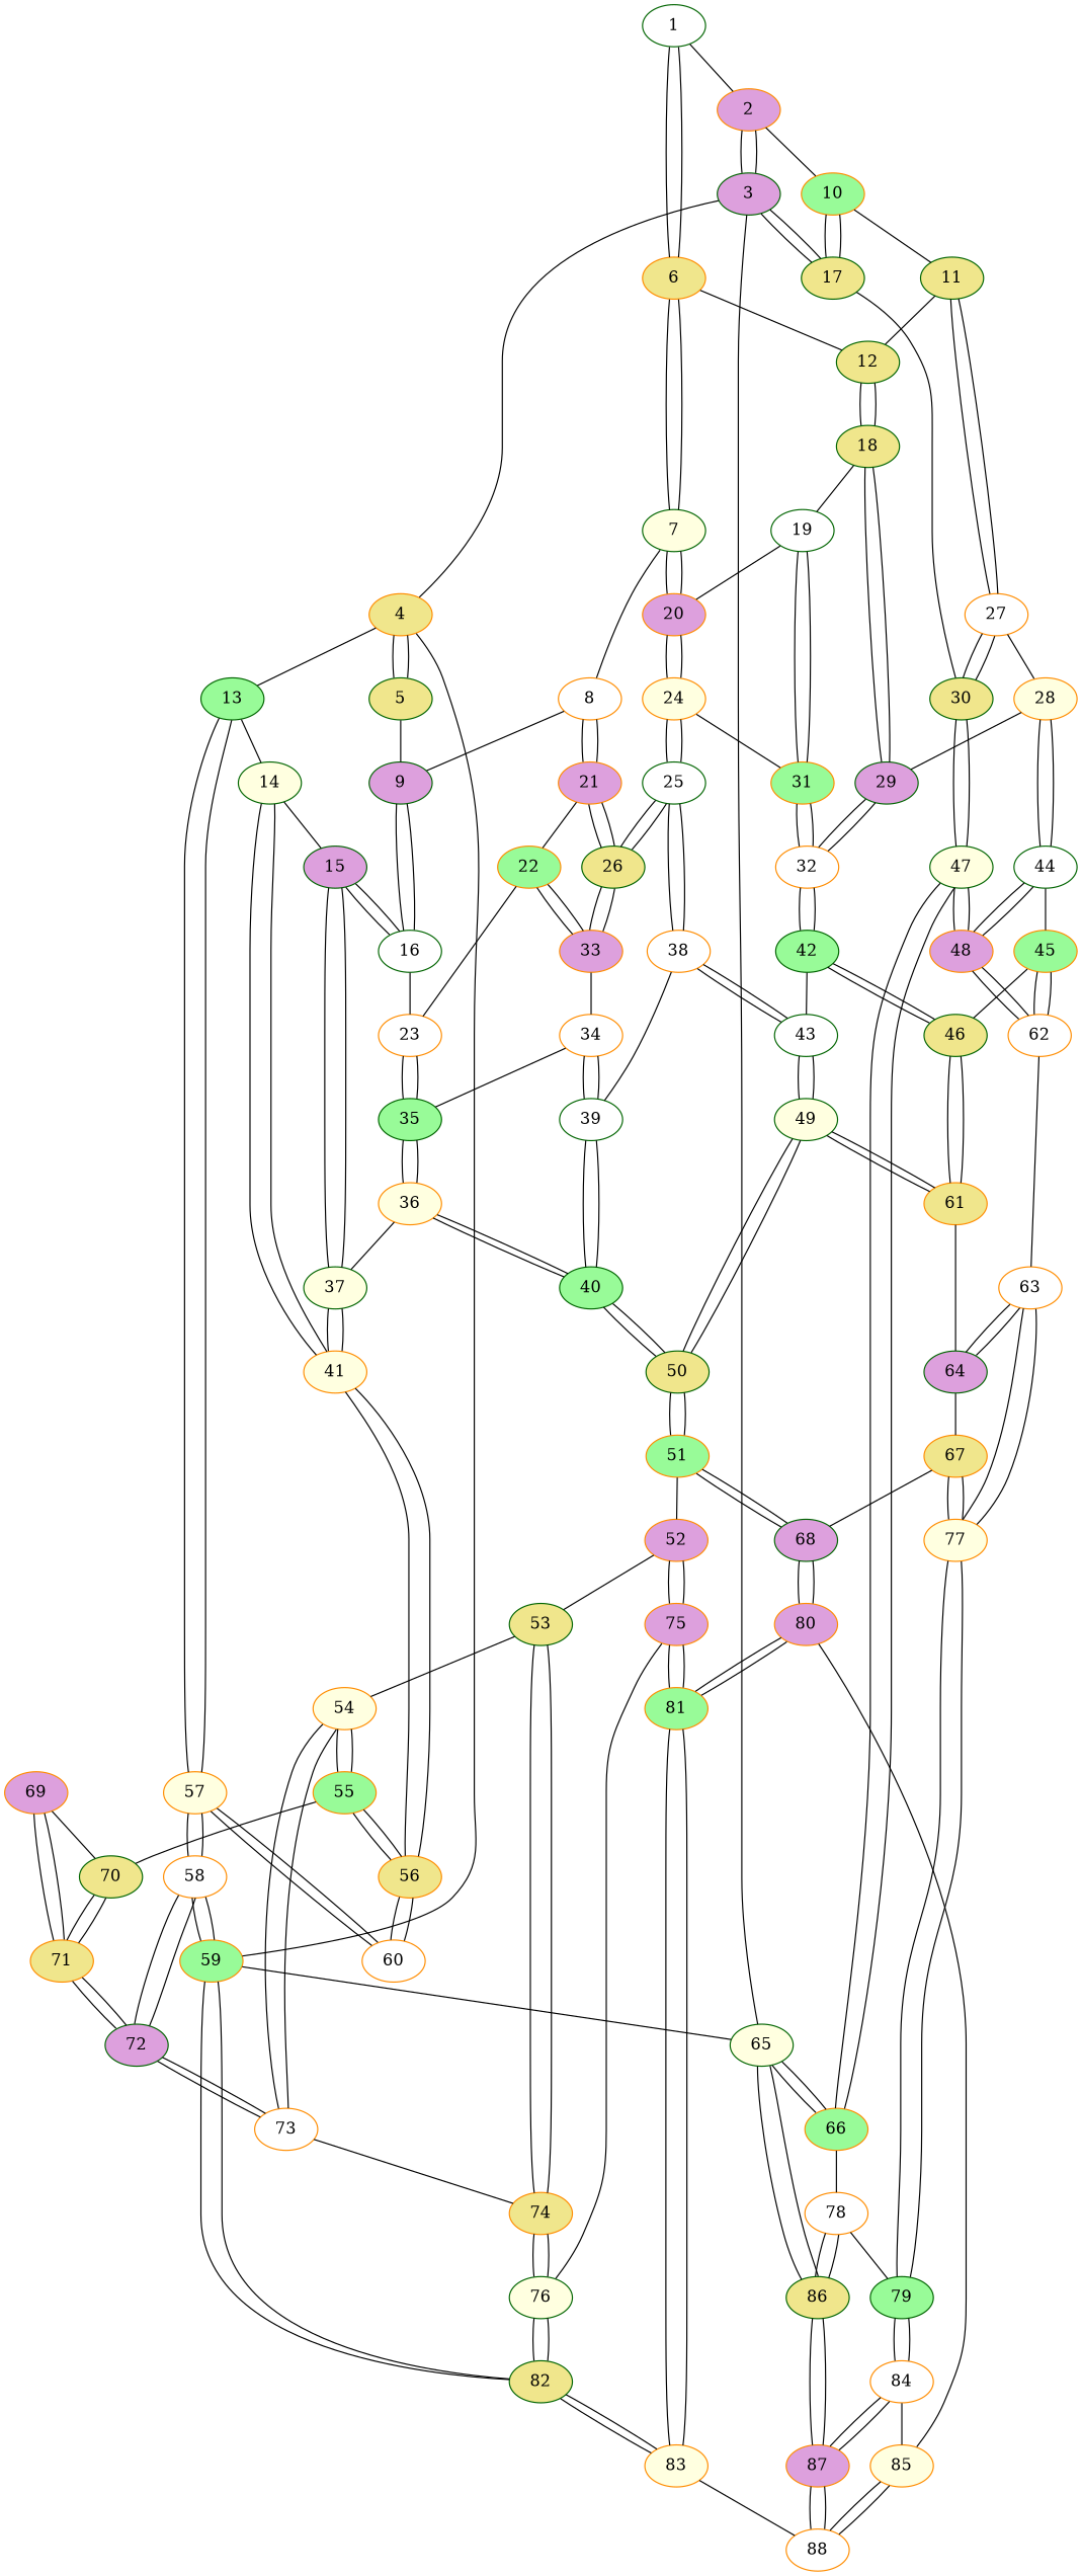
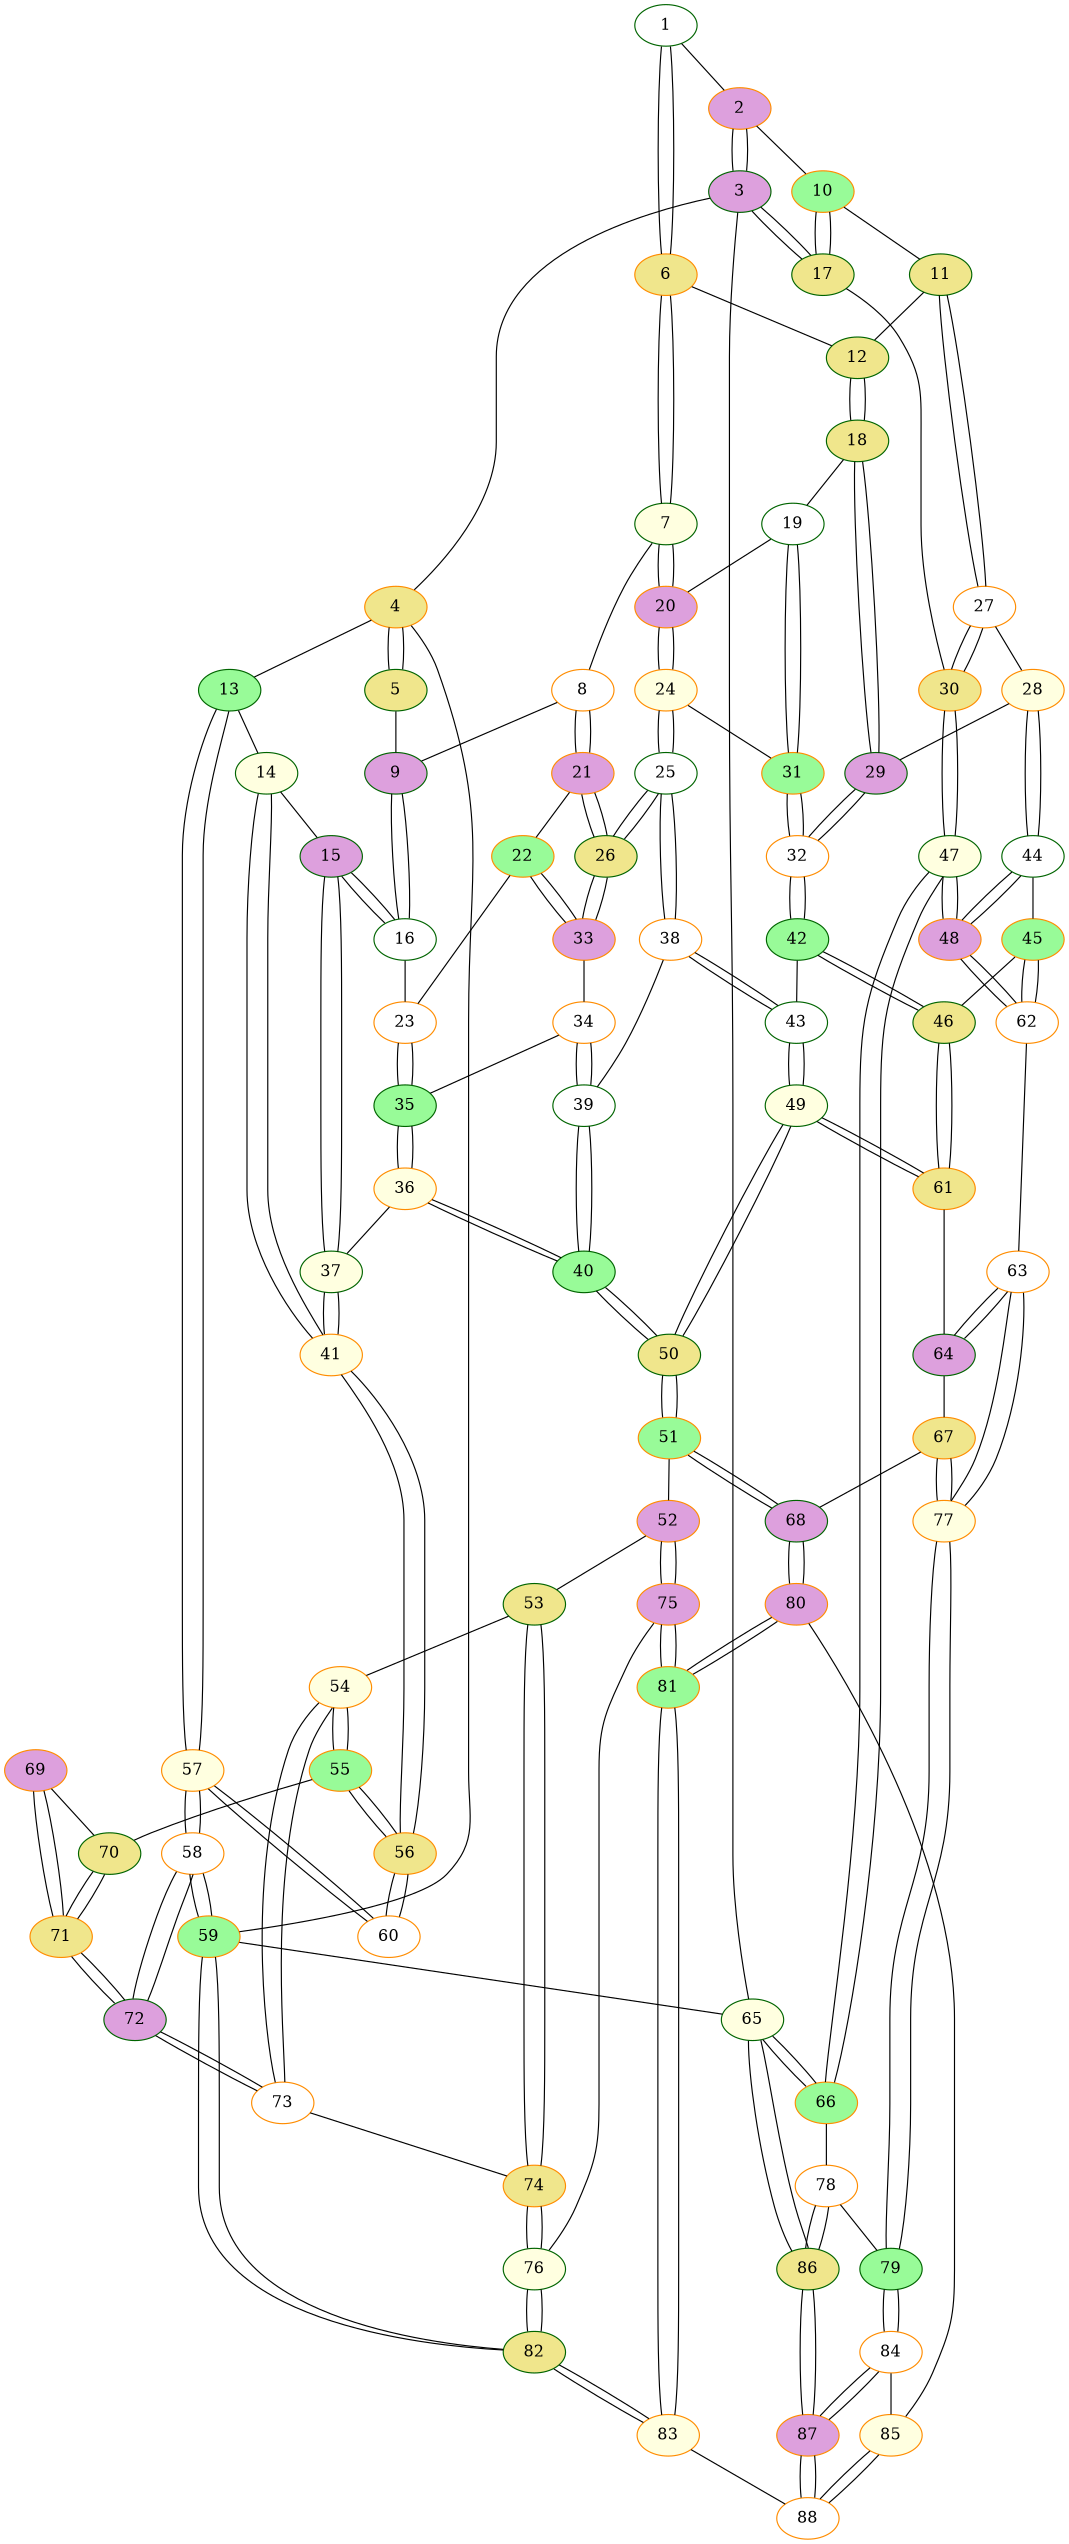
  graph {
    node [color=darkorange fillcolor=white style=filled]
    1 [color=darkgreen]
    2 [fillcolor=plum]
    6 [fillcolor=khaki]
    3 [color=darkgreen fillcolor=plum]
    10 [fillcolor=palegreen]
    7 [color=darkgreen fillcolor=lightyellow]
    12 [color=darkgreen fillcolor=khaki]
    4 [fillcolor=khaki]
    17 [color=darkgreen fillcolor=khaki]
    65 [color=darkgreen fillcolor=lightyellow]
    11 [color=darkgreen fillcolor=khaki]
    5 [color=darkgreen fillcolor=khaki]
    13 [color=darkgreen fillcolor=palegreen]
    59 [fillcolor=palegreen]
-   30 [color=darkgreen fillcolor=khaki]
+   30 [fillcolor=khaki]
    66 [fillcolor=palegreen]
    86 [color=darkgreen fillcolor=khaki]
    9 [color=darkgreen fillcolor=plum]
    14 [color=darkgreen fillcolor=lightyellow]
    57 [fillcolor=lightyellow]
    82 [color=darkgreen fillcolor=khaki]
    16 [color=darkgreen]
    8
    20 [fillcolor=plum]
    18 [color=darkgreen fillcolor=khaki]
    21 [fillcolor=plum]
    24 [fillcolor=lightyellow]
    22 [fillcolor=palegreen]
    26 [color=darkgreen fillcolor=khaki]
    23
    27
    28 [fillcolor=lightyellow]
    19 [color=darkgreen]
    29 [color=darkgreen fillcolor=plum]
    15 [color=darkgreen fillcolor=plum]
    41 [fillcolor=lightyellow]
    60
    58
    37 [color=darkgreen fillcolor=lightyellow]
    56 [fillcolor=khaki]
    35 [color=darkgreen fillcolor=palegreen]
    47 [color=darkgreen fillcolor=lightyellow]
    31 [fillcolor=palegreen]
    32
    25 [color=darkgreen]
    33 [fillcolor=plum]
    34
    36 [fillcolor=lightyellow]
    38
    39 [color=darkgreen]
    43 [color=darkgreen]
    44 [color=darkgreen]
    45 [fillcolor=palegreen]
    48 [fillcolor=plum]
    42 [color=darkgreen fillcolor=palegreen]
    46 [color=darkgreen fillcolor=khaki]
    40 [color=darkgreen fillcolor=palegreen]
    50 [color=darkgreen fillcolor=khaki]
    49 [color=darkgreen fillcolor=lightyellow]
    51 [fillcolor=palegreen]
    61 [fillcolor=khaki]
    62
    63
    64 [color=darkgreen fillcolor=plum]
    78
    52 [fillcolor=plum]
    68 [color=darkgreen fillcolor=plum]
    53 [color=darkgreen fillcolor=khaki]
    75 [fillcolor=plum]
    80 [fillcolor=plum]
    54 [fillcolor=lightyellow]
    74 [fillcolor=khaki]
    76 [color=darkgreen fillcolor=lightyellow]
    81 [fillcolor=palegreen]
    55 [fillcolor=palegreen]
    73
    70 [color=darkgreen fillcolor=khaki]
    71 [fillcolor=khaki]
    72 [color=darkgreen fillcolor=plum]
    83 [fillcolor=lightyellow]
    67 [fillcolor=khaki]
    77 [fillcolor=lightyellow]
    79 [color=darkgreen fillcolor=palegreen]
    87 [fillcolor=plum]
    85 [fillcolor=lightyellow]
    69 [fillcolor=plum]
    84
    88
    1 -- 2
    1 -- 6
    1 -- 6
    2 -- 3
    2 -- 3
    2 -- 10
    6 -- 7
    6 -- 7
    6 -- 12
    3 -- 4
    3 -- 17
    3 -- 17
    3 -- 65
    10 -- 17
    10 -- 17
    10 -- 11
    7 -- 8
    7 -- 20
    7 -- 20
    12 -- 18
    12 -- 18
    4 -- 5
    4 -- 5
    4 -- 13
    4 -- 59
    17 -- 30
    65 -- 66
    65 -- 66
    65 -- 86
    65 -- 86
    11 -- 12
    11 -- 27
    11 -- 27
    5 -- 9
    13 -- 14
    13 -- 57
    13 -- 57
    59 -- 65
    59 -- 82
    59 -- 82
    30 -- 47
    30 -- 47
    66 -- 78
    86 -- 87
    86 -- 87
    9 -- 16
    9 -- 16
    14 -- 15
    14 -- 41
    14 -- 41
    57 -- 60
    57 -- 60
    57 -- 58
    57 -- 58
    82 -- 83
    82 -- 83
    16 -- 23
    8 -- 9
    8 -- 21
    8 -- 21
    20 -- 24
    20 -- 24
    18 -- 19
    18 -- 29
    18 -- 29
    21 -- 22
    21 -- 26
    21 -- 26
    24 -- 31
    24 -- 25
    24 -- 25
    22 -- 23
    22 -- 33
    22 -- 33
    26 -- 33
    26 -- 33
    23 -- 35
    23 -- 35
    27 -- 30
    27 -- 30
    27 -- 28
    28 -- 29
    28 -- 44
    28 -- 44
    19 -- 20
    19 -- 31
    19 -- 31
    29 -- 32
    29 -- 32
    15 -- 16
    15 -- 16
    15 -- 37
    15 -- 37
    41 -- 56
    41 -- 56
    58 -- 59
    58 -- 59
    58 -- 72
    58 -- 72
    37 -- 41
    37 -- 41
    56 -- 60
    56 -- 60
    35 -- 36
    35 -- 36
    47 -- 66
    47 -- 66
    47 -- 48
    47 -- 48
    31 -- 32
    31 -- 32
    32 -- 42
    32 -- 42
    25 -- 26
    25 -- 26
    25 -- 38
    25 -- 38
    33 -- 34
    34 -- 35
    34 -- 39
    34 -- 39
    36 -- 37
    36 -- 40
    36 -- 40
    38 -- 39
    38 -- 43
    38 -- 43
    39 -- 40
    39 -- 40
    43 -- 49
    43 -- 49
    44 -- 45
    44 -- 48
    44 -- 48
    45 -- 46
    45 -- 62
    45 -- 62
    48 -- 62
    48 -- 62
    42 -- 43
    42 -- 46
    42 -- 46
    46 -- 61
    46 -- 61
    40 -- 50
    40 -- 50
    50 -- 51
    50 -- 51
    49 -- 50
    49 -- 50
    49 -- 61
    49 -- 61
    51 -- 52
    51 -- 68
    51 -- 68
    61 -- 64
    62 -- 63
    63 -- 64
    63 -- 64
    63 -- 77
    63 -- 77
    64 -- 67
    78 -- 86
    78 -- 86
    78 -- 79
    52 -- 53
    52 -- 75
    52 -- 75
    68 -- 80
    68 -- 80
    53 -- 54
    53 -- 74
    53 -- 74
    75 -- 76
    75 -- 81
    75 -- 81
    80 -- 81
    80 -- 81
    80 -- 85
    54 -- 55
    54 -- 55
    54 -- 73
    54 -- 73
    74 -- 76
    74 -- 76
    76 -- 82
    76 -- 82
    81 -- 83
    81 -- 83
    55 -- 56
    55 -- 56
    55 -- 70
    73 -- 74
    70 -- 71
    70 -- 71
    71 -- 72
    71 -- 72
    72 -- 73
    72 -- 73
    83 -- 88
    67 -- 68
    67 -- 77
    67 -- 77
    77 -- 79
    77 -- 79
    79 -- 84
    79 -- 84
    87 -- 88
    87 -- 88
    85 -- 88
    85 -- 88
    69 -- 70
    69 -- 71
    69 -- 71
    84 -- 87
    84 -- 87
    84 -- 85
  }
